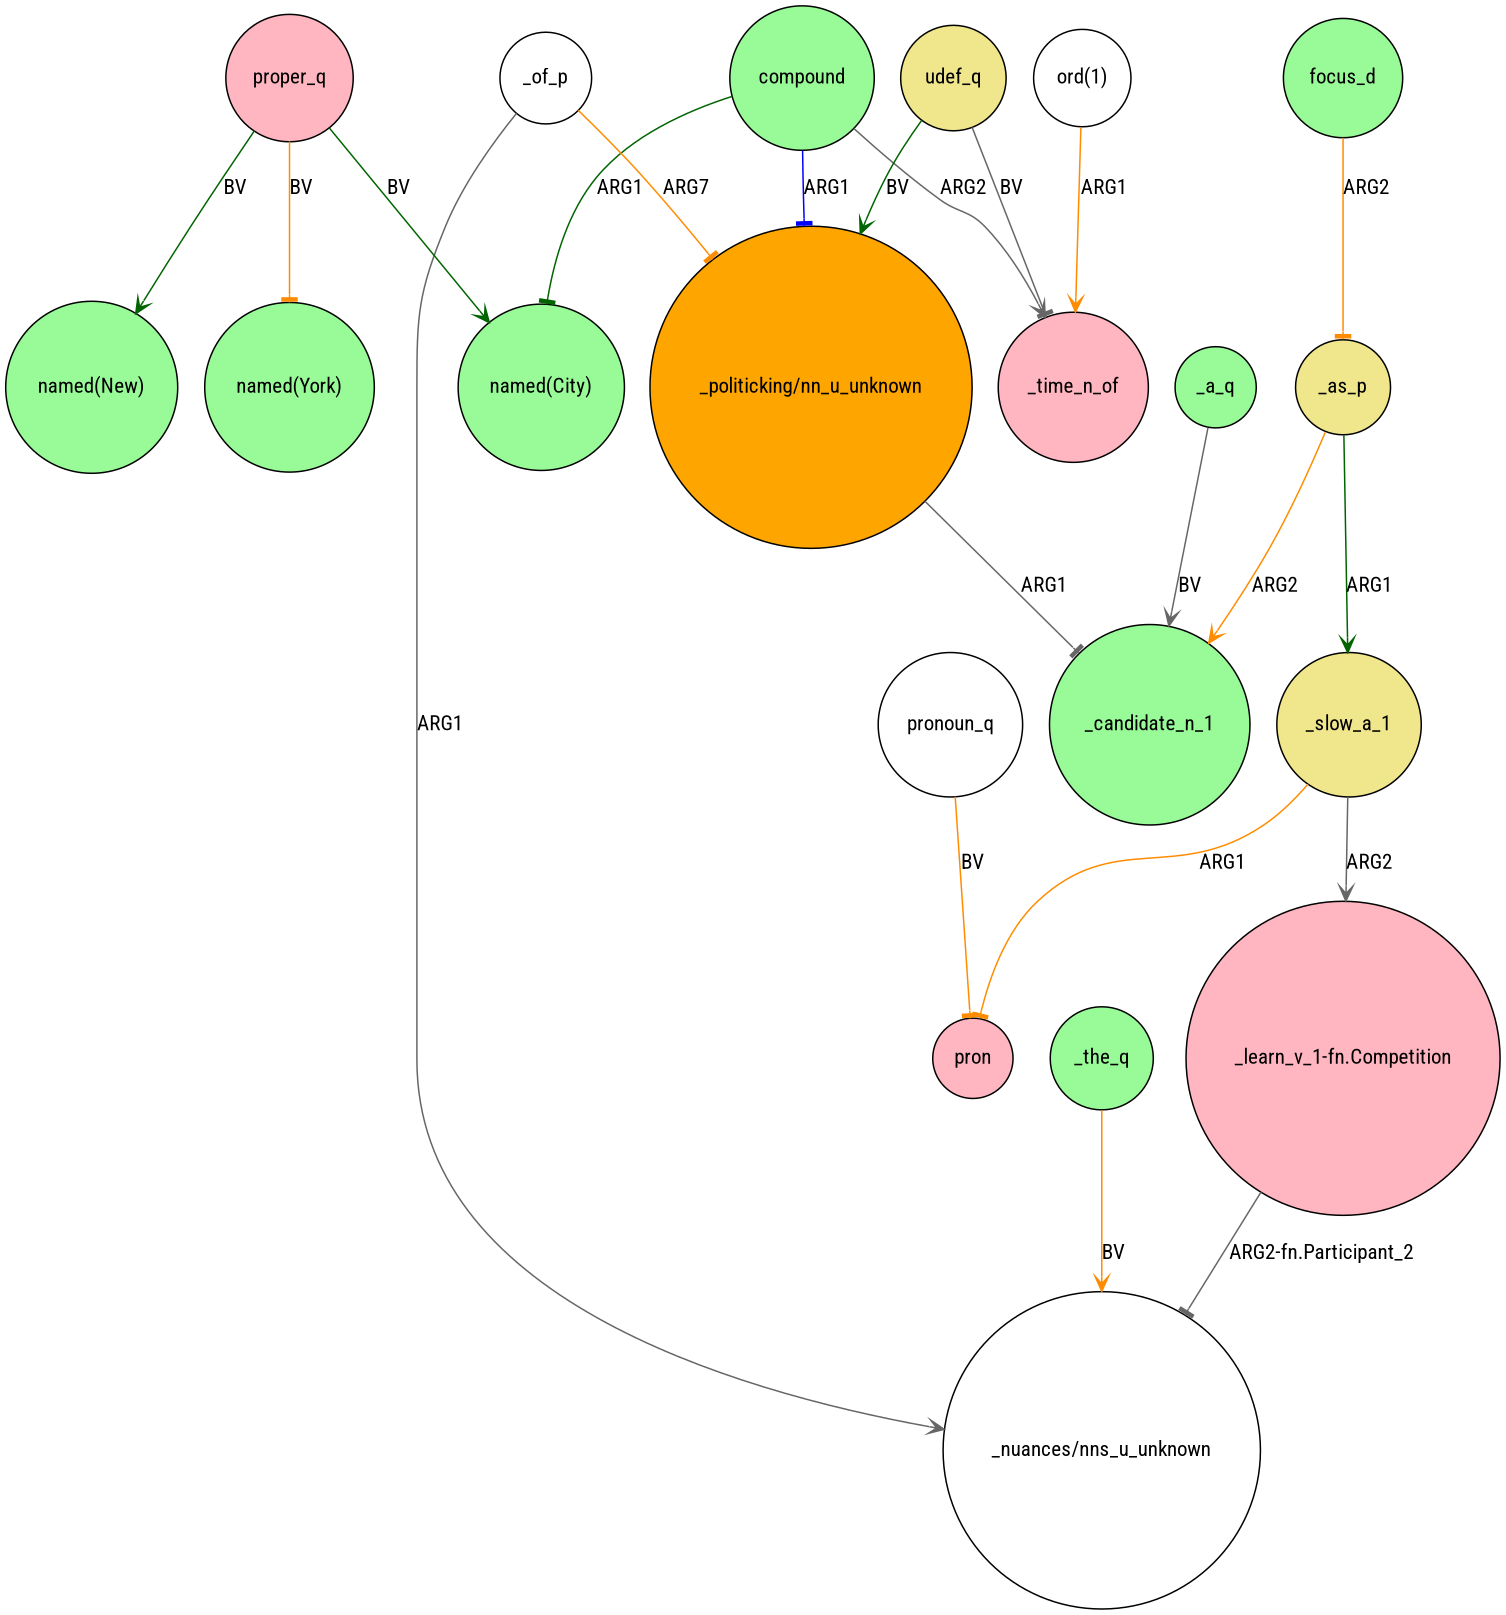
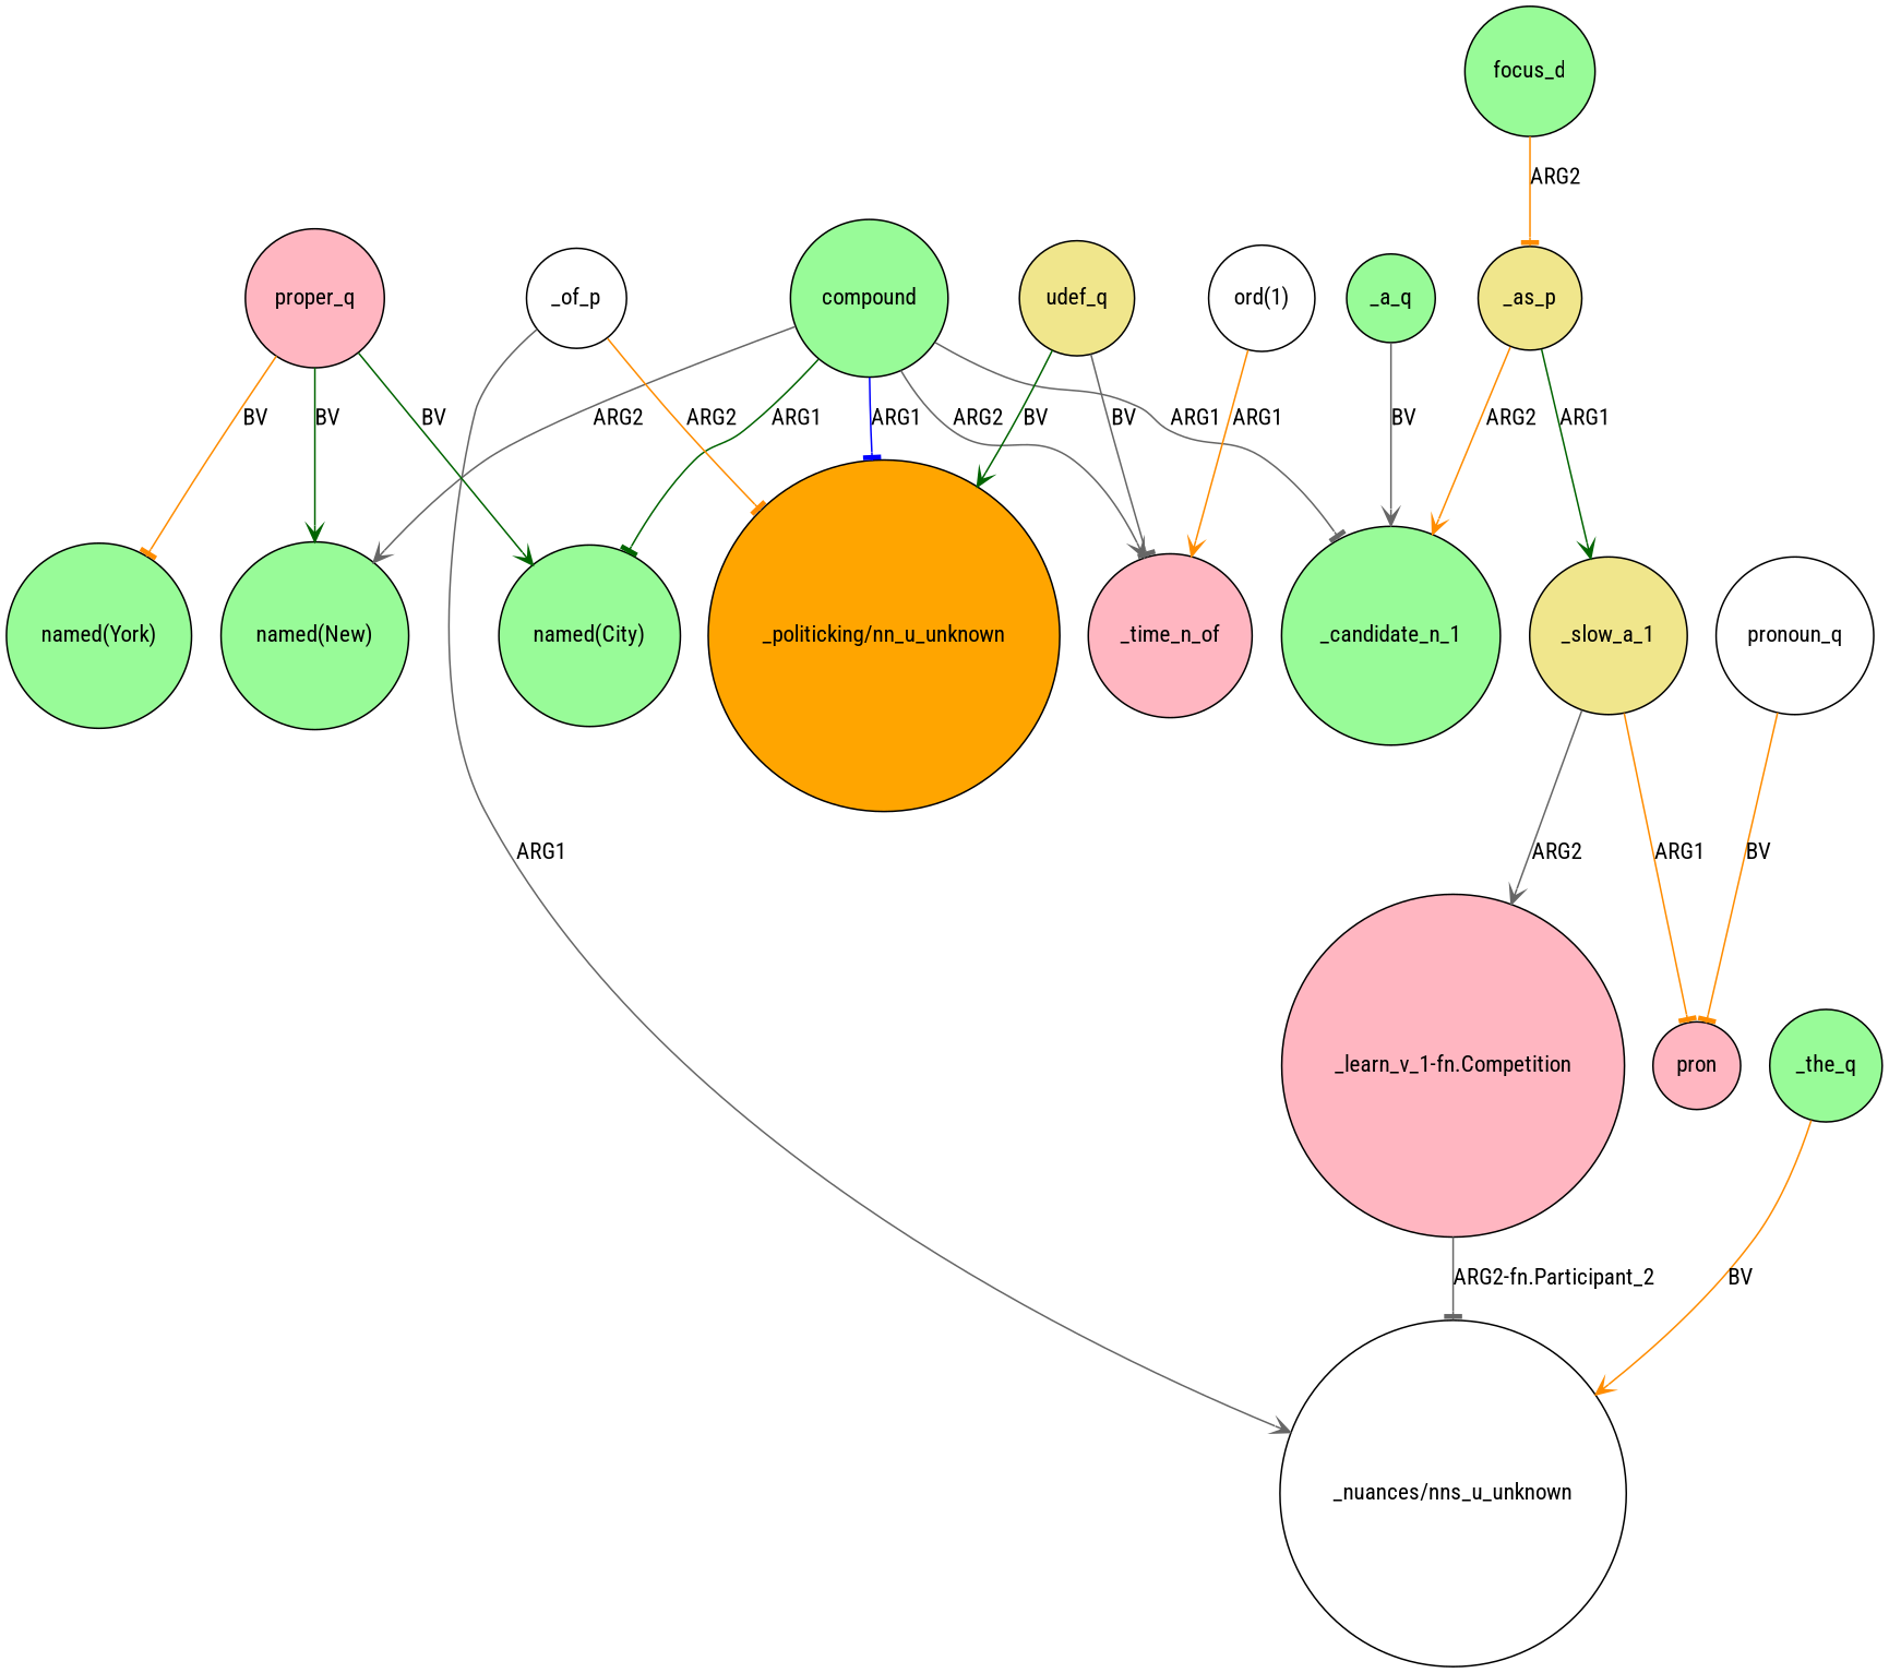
  digraph {
    fontname="Roboto Condensed"
    node [fillcolor=palegreen fontname="Roboto Condensed" shape=circle style=filled]
    edge [arrowhead=vee color=gray40 fontname="Roboto Condensed"]
    compound
    "named(City)"
    "_politicking/nn_u_unknown" [fillcolor=orange]
    _time_n_of [fillcolor=lightpink]
    "named(New)"
    _candidate_n_1
    _of_p [fillcolor=white]
    "_nuances/nns_u_unknown" [fillcolor=white]
    udef_q [fillcolor=khaki]
    proper_q [fillcolor=lightpink]
    "named(York)"
    _slow_a_1 [fillcolor=khaki]
    pron [fillcolor=lightpink]
    "_learn_v_1-fn.Competition" [fillcolor=lightpink]
    "ord(1)" [fillcolor=white]
    _a_q
    pronoun_q [fillcolor=white]
    _as_p [fillcolor=khaki]
    focus_d
    _the_q
    compound -> "named(City)" [arrowhead=tee color=darkgreen label=ARG1]
    compound -> "_politicking/nn_u_unknown" [arrowhead=tee color=blue label=ARG1]
    compound -> _time_n_of [label=ARG2]
-   "_politicking/nn_u_unknown" -> _candidate_n_1 [arrowhead=tee label=ARG1]
-   _of_p -> "_politicking/nn_u_unknown" [arrowhead=tee color=darkorange label=ARG7]
+   compound -> "named(New)" [label=ARG2]
+   compound -> _candidate_n_1 [arrowhead=tee label=ARG1]
+   _of_p -> "_politicking/nn_u_unknown" [arrowhead=tee color=darkorange label=ARG2]
    _of_p -> "_nuances/nns_u_unknown" [label=ARG1]
    udef_q -> "_politicking/nn_u_unknown" [color=darkgreen label=BV]
    udef_q -> _time_n_of [arrowhead=tee label=BV]
    proper_q -> "named(City)" [color=darkgreen label=BV]
    proper_q -> "named(New)" [color=darkgreen label=BV]
    proper_q -> "named(York)" [arrowhead=tee color=darkorange label=BV]
    _slow_a_1 -> pron [arrowhead=tee color=darkorange label=ARG1]
    _slow_a_1 -> "_learn_v_1-fn.Competition" [label=ARG2]
    "_learn_v_1-fn.Competition" -> "_nuances/nns_u_unknown" [arrowhead=tee label="ARG2-fn.Participant_2"]
    "ord(1)" -> _time_n_of [color=darkorange label=ARG1]
    _a_q -> _candidate_n_1 [label=BV]
    pronoun_q -> pron [arrowhead=tee color=darkorange label=BV]
    _as_p -> _candidate_n_1 [color=darkorange label=ARG2]
    _as_p -> _slow_a_1 [color=darkgreen label=ARG1]
    focus_d -> _as_p [arrowhead=tee color=darkorange label=ARG2]
    _the_q -> "_nuances/nns_u_unknown" [color=darkorange label=BV]
  }
